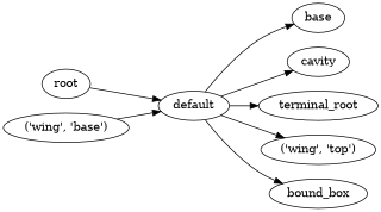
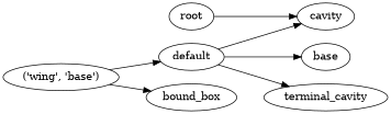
  digraph {
    rankdir=LR
    n1 [label=root]
    n2 [label=default]
    n3 [label=base]
    n4 [label=cavity]
-   n5 [label=terminal_root]
-   n6 [label="\('wing',\ 'top'\)"]
+   n5 [label=terminal_cavity]
    n7 [label=bound_box]
    n8 [label="\('wing',\ 'base'\)"]
-   n1 -> n2
+   n1 -> n4
    n2 -> n3
    n2 -> n4
    n2 -> n5
-   n2 -> n6
-   n2 -> n7
+   n8 -> n7
    n8 -> n2
  }
